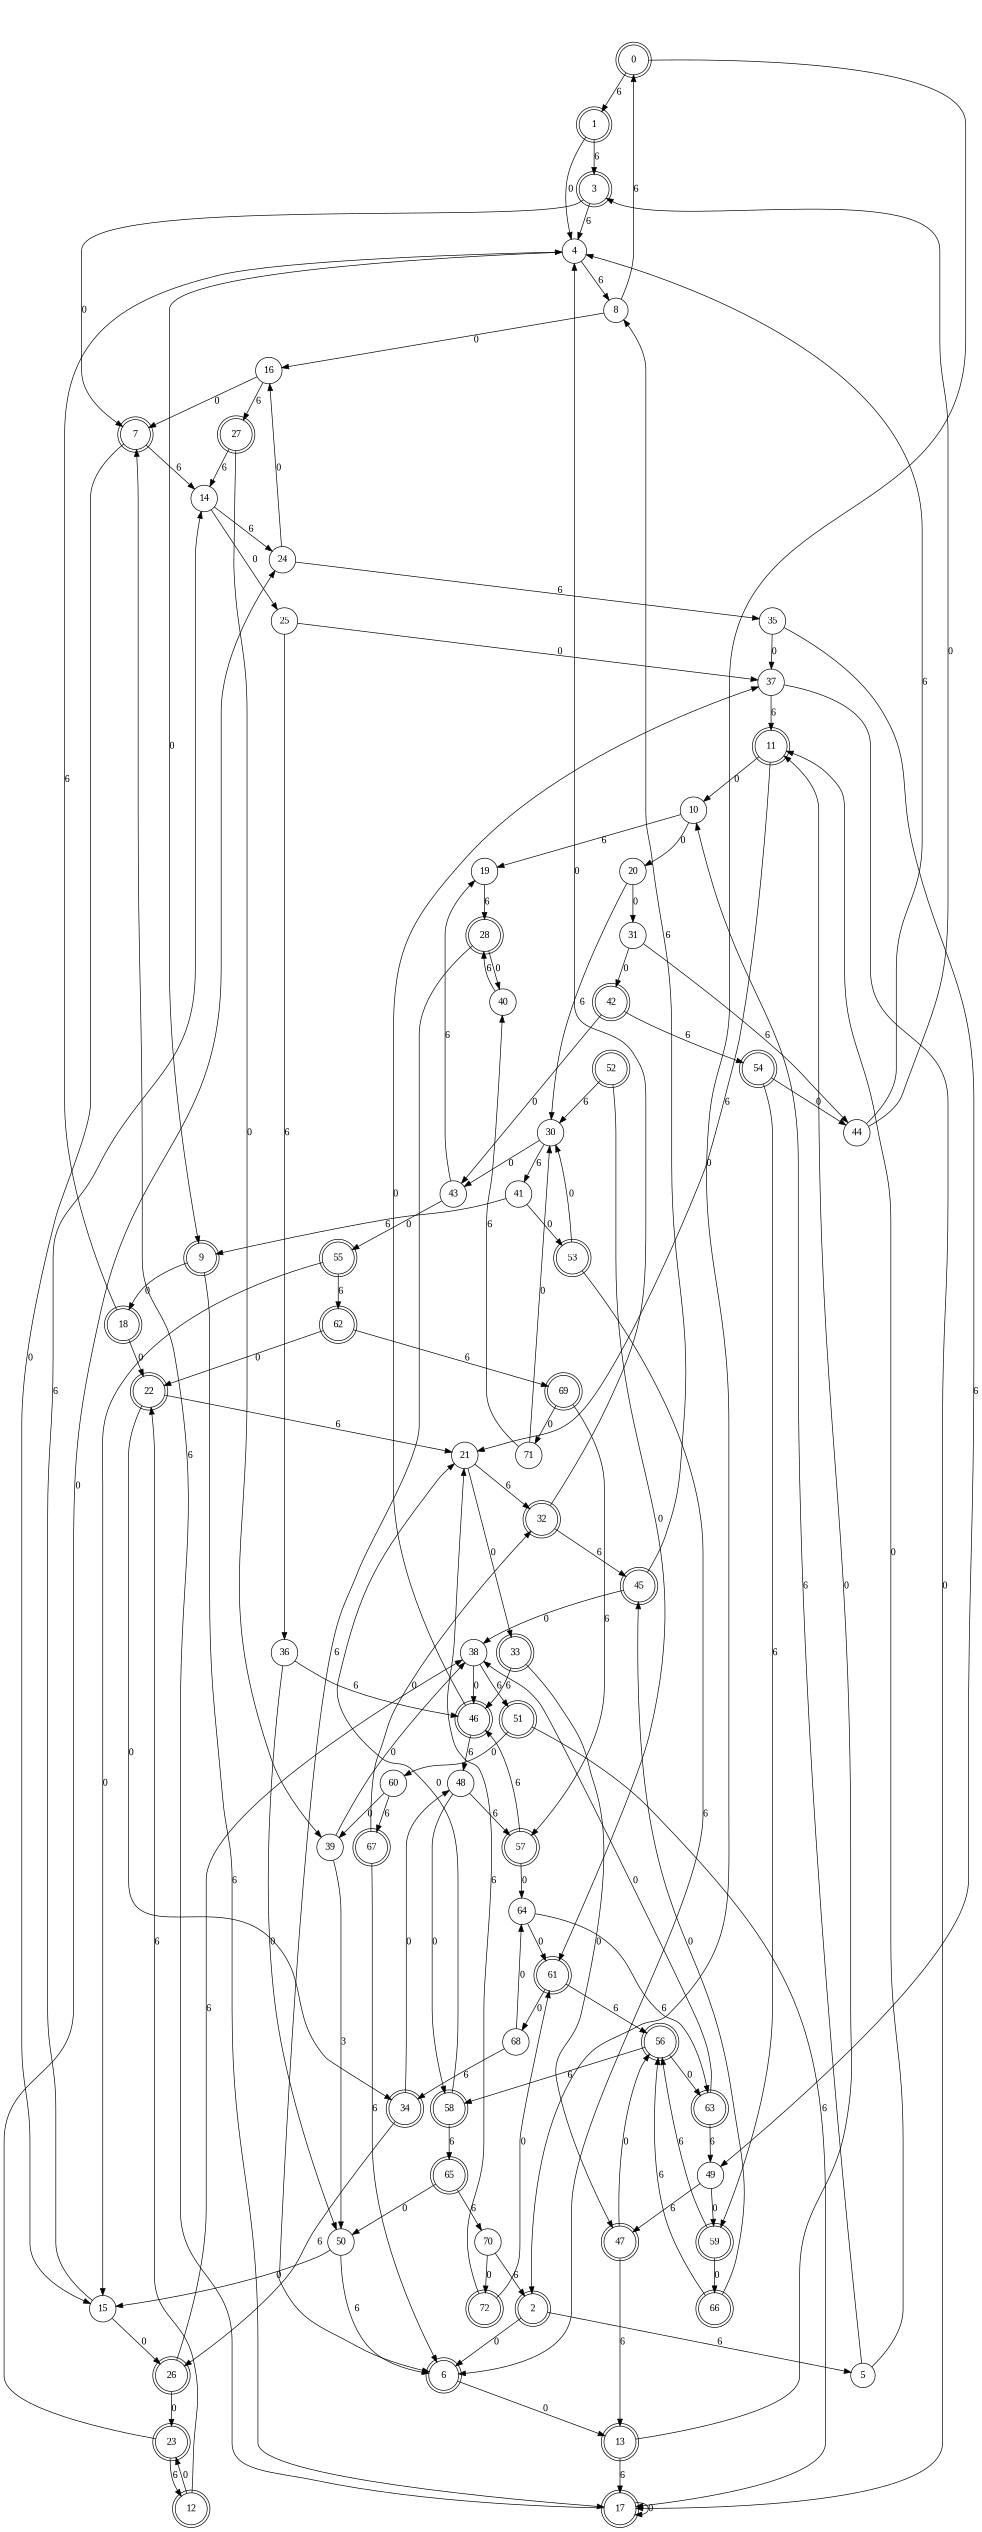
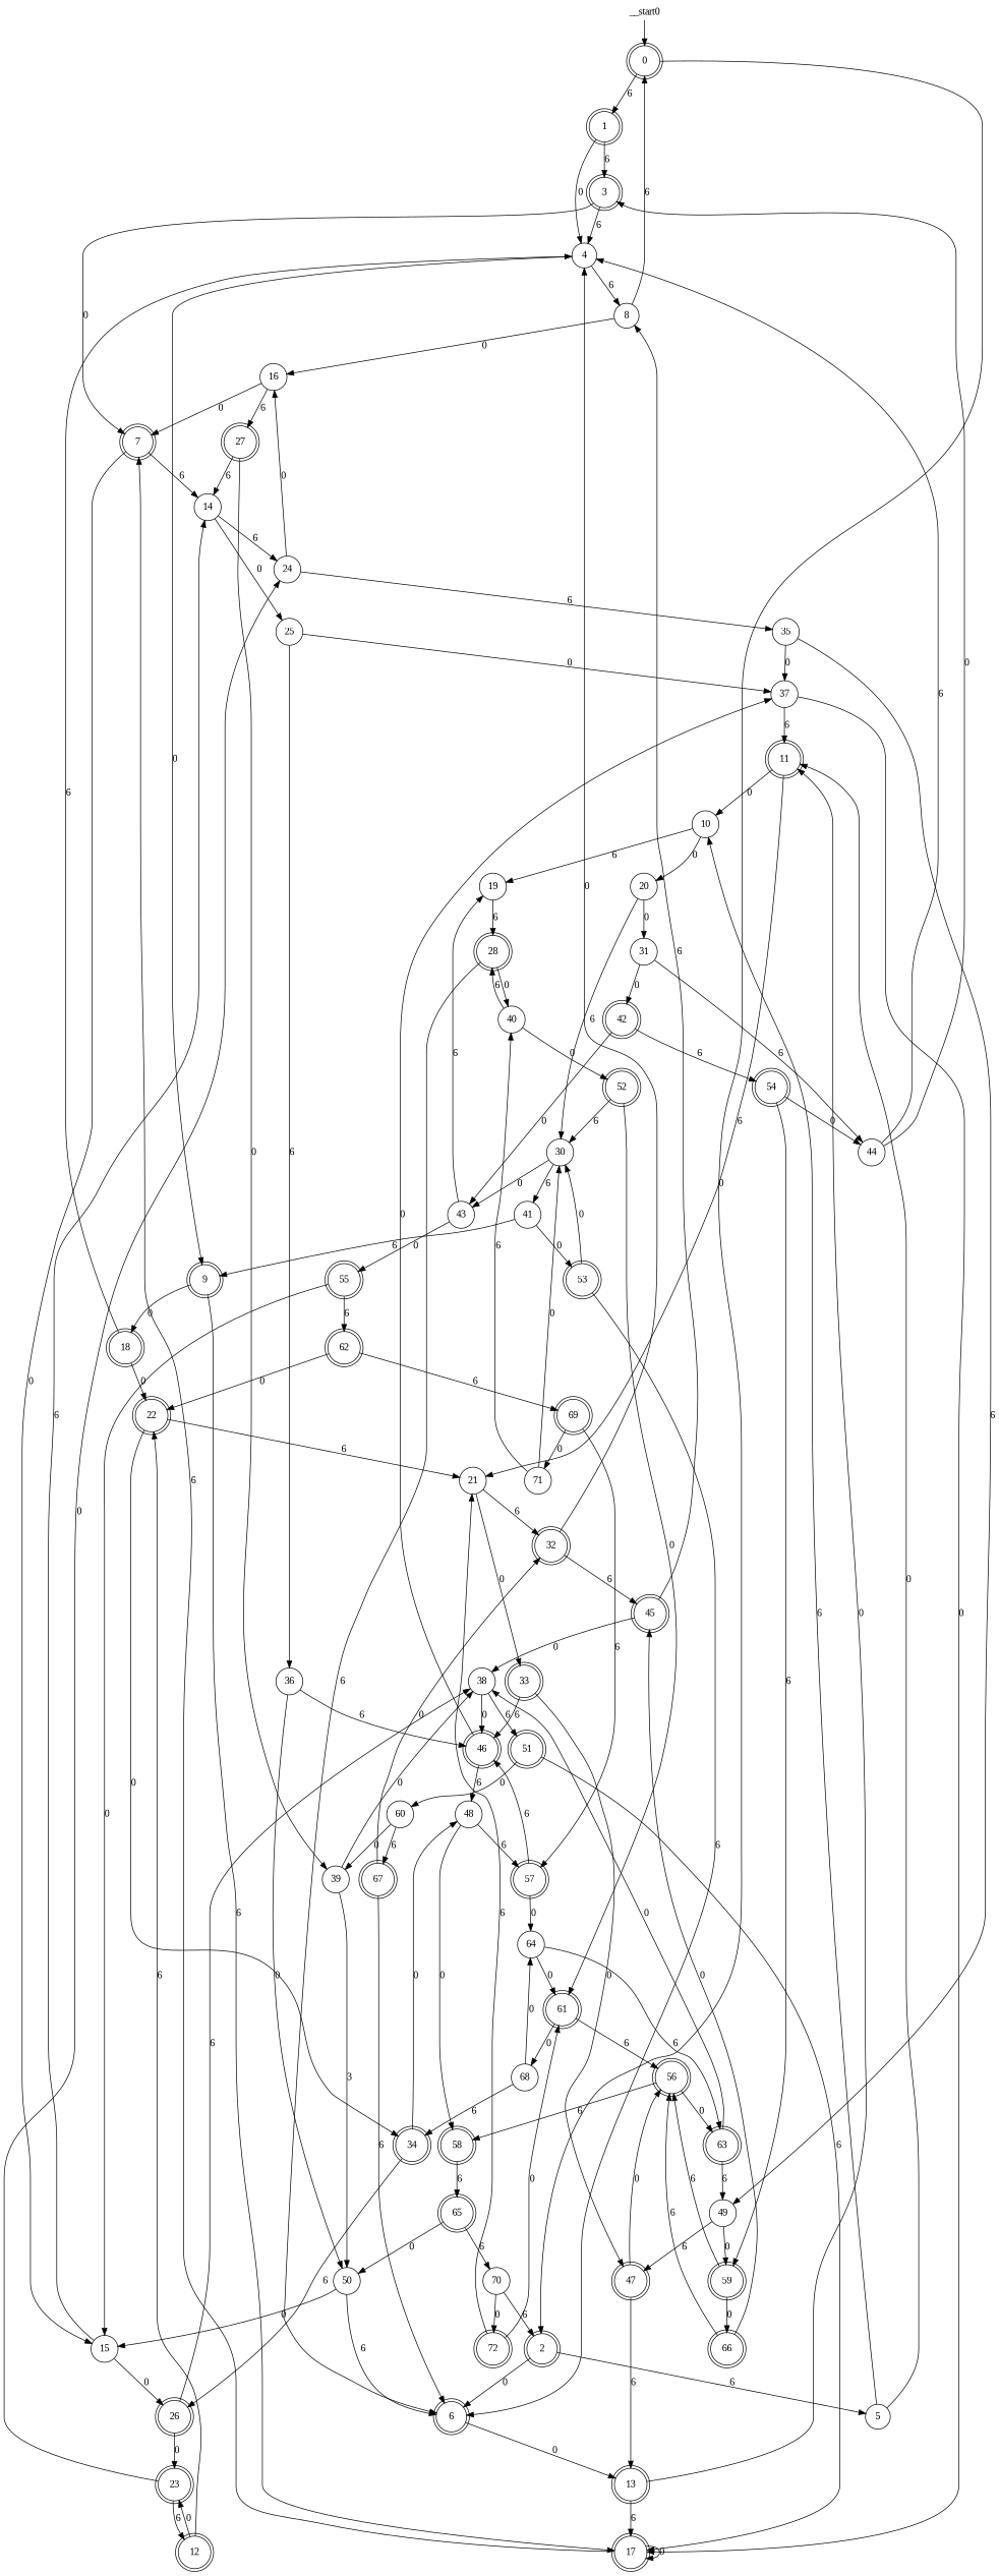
  digraph {
    fontname="Liberation Serif"
    node [fontname="Liberation Serif" shape=doublecircle]
    edge [fontname="Liberation Serif"]
    n1 [label=0]
    n2 [label=1]
    n3 [label=2]
    n4 [label=3]
    n5 [label=4 shape=circle]
    n6 [label=5 shape=circle]
    n7 [label=6]
    n8 [label=7]
    n9 [label=8 shape=circle]
    n10 [label=9]
    n11 [label=10 shape=circle]
    n12 [label=11]
    n13 [label=13]
    n14 [label=14 shape=circle]
    n15 [label=15 shape=circle]
    n16 [label=16 shape=circle]
    n17 [label=17]
    n18 [label=18]
    n19 [label=19 shape=circle]
    n20 [label=20 shape=circle]
    n21 [label=21 shape=circle]
    n22 [label=12]
    n23 [label=22]
    n24 [label=23]
    n25 [label=24 shape=circle]
    n26 [label=25 shape=circle]
    n27 [label=26]
    n28 [label=27]
    n29 [label=28]
    n30 [label=30 shape=circle]
    n31 [label=31 shape=circle]
    n32 [label=32]
    n33 [label=33]
    n34 [label=34]
    n35 [label=35 shape=circle]
    n36 [label=36 shape=circle]
    n37 [label=37 shape=circle]
    n38 [label=38 shape=circle]
    n39 [label=39 shape=circle]
    n40 [label=40 shape=circle]
    n41 [label=41 shape=circle]
    n42 [label=43 shape=circle]
    n43 [label=42]
    n44 [label=44 shape=circle]
    n45 [label=45]
    n46 [label=46]
    n47 [label=47]
    n48 [label=48 shape=circle]
    n49 [label=49 shape=circle]
    n50 [label=50 shape=circle]
    n51 [label=51]
    n52 [label=52]
    n53 [label=53]
    n54 [label=54]
    n55 [label=55]
    n56 [label=56]
    n57 [label=57]
    n58 [label=58]
    n59 [label=59]
    n60 [label=60 shape=circle]
    n61 [label=61]
    n62 [label=62]
    n63 [label=63]
    n64 [label=64 shape=circle]
    n65 [label=65]
    n66 [label=66]
    n67 [label=67]
    n68 [label=68 shape=circle]
    n69 [label=69]
    n70 [label=70 shape=circle]
    n71 [label=71 shape=circle]
    n72 [label=72]
+   __start0 [height=0 shape=none width=0]
    n1 -> n2 [label=6]
    n1 -> n3 [label=0]
    n2 -> n4 [label=6]
    n2 -> n5 [label=0]
    n3 -> n6 [label=6]
    n3 -> n7 [label=0]
    n4 -> n5 [label=6]
    n4 -> n8 [label=0]
    n5 -> n9 [label=6]
    n5 -> n10 [label=0]
    n6 -> n11 [label=6]
    n6 -> n12 [label=0]
    n7 -> n13 [label=0]
    n8 -> n14 [label=6]
    n8 -> n15 [label=0]
    n9 -> n1 [label=6]
    n9 -> n16 [label=0]
    n10 -> n17 [label=6]
    n10 -> n18 [label=0]
    n11 -> n19 [label=6]
    n11 -> n20 [label=0]
    n12 -> n11 [label=0]
    n12 -> n21 [label=6]
    n13 -> n12 [label=0]
    n13 -> n17 [label=6]
    n14 -> n25 [label=6]
    n14 -> n26 [label=0]
    n15 -> n14 [label=6]
    n15 -> n27 [label=0]
    n16 -> n8 [label=0]
    n16 -> n28 [label=6]
    n17 -> n8 [label=6]
    n17 -> n17 [label=0]
    n18 -> n5 [label=6]
    n18 -> n23 [label=0]
    n19 -> n29 [label=6]
    n20 -> n30 [label=6]
    n20 -> n31 [label=0]
    n21 -> n32 [label=6]
    n21 -> n33 [label=0]
    n22 -> n23 [label=6]
    n22 -> n24 [label=0]
    n23 -> n21 [label=6]
    n23 -> n34 [label=0]
    n24 -> n22 [label=6]
    n24 -> n25 [label=0]
    n25 -> n16 [label=0]
    n25 -> n35 [label=6]
    n26 -> n36 [label=6]
    n26 -> n37 [label=0]
    n27 -> n24 [label=0]
    n27 -> n38 [label=6]
    n28 -> n14 [label=6]
    n28 -> n39 [label=0]
    n29 -> n7 [label=6]
    n29 -> n40 [label=0]
    n30 -> n41 [label=6]
    n30 -> n42 [label=0]
    n31 -> n43 [label=0]
    n31 -> n44 [label=6]
    n32 -> n5 [label=0]
    n32 -> n45 [label=6]
    n33 -> n46 [label=6]
    n33 -> n47 [label=0]
    n34 -> n27 [label=6]
    n34 -> n48 [label=0]
    n35 -> n37 [label=0]
    n35 -> n49 [label=6]
    n36 -> n46 [label=6]
    n36 -> n50 [label=0]
    n37 -> n12 [label=6]
    n37 -> n17 [label=0]
    n38 -> n46 [label=0]
    n38 -> n51 [label=6]
    n39 -> n38 [label=0]
    n39 -> n50 [label=3]
    n40 -> n29 [label=6]
+   n40 -> n52 [label=0]
    n41 -> n10 [label=6]
    n41 -> n53 [label=0]
    n42 -> n19 [label=6]
    n42 -> n55 [label=0]
    n43 -> n42 [label=0]
    n43 -> n54 [label=6]
    n44 -> n4 [label=0]
    n44 -> n5 [label=6]
    n45 -> n9 [label=6]
    n45 -> n38 [label=0]
    n46 -> n37 [label=0]
    n46 -> n48 [label=6]
    n47 -> n13 [label=6]
    n47 -> n56 [label=0]
    n48 -> n57 [label=6]
    n48 -> n58 [label=0]
    n49 -> n47 [label=6]
    n49 -> n59 [label=0]
    n50 -> n7 [label=6]
    n50 -> n15 [label=0]
    n51 -> n17 [label=6]
    n51 -> n60 [label=0]
    n52 -> n30 [label=6]
    n52 -> n61 [label=0]
    n53 -> n7 [label=6]
    n53 -> n30 [label=0]
    n54 -> n44 [label=0]
    n54 -> n59 [label=6]
    n55 -> n15 [label=0]
    n55 -> n62 [label=6]
    n56 -> n58 [label=6]
    n56 -> n63 [label=0]
    n57 -> n46 [label=6]
    n57 -> n64 [label=0]
-   n58 -> n21 [label=0]
    n58 -> n65 [label=6]
    n59 -> n56 [label=6]
    n59 -> n66 [label=0]
    n60 -> n39 [label=0]
    n60 -> n67 [label=6]
    n61 -> n56 [label=6]
    n61 -> n68 [label=0]
    n62 -> n23 [label=0]
    n62 -> n69 [label=6]
    n63 -> n38 [label=0]
    n63 -> n49 [label=6]
    n64 -> n61 [label=0]
    n64 -> n63 [label=6]
    n65 -> n50 [label=0]
    n65 -> n70 [label=6]
    n66 -> n45 [label=0]
    n66 -> n56 [label=6]
    n67 -> n7 [label=6]
    n67 -> n32 [label=0]
    n68 -> n34 [label=6]
    n68 -> n64 [label=0]
    n69 -> n57 [label=6]
    n69 -> n71 [label=0]
    n70 -> n3 [label=6]
    n70 -> n72 [label=0]
    n71 -> n30 [label=0]
    n71 -> n40 [label=6]
    n72 -> n21 [label=6]
    n72 -> n61 [label=0]
+   __start0 -> n1
  }
